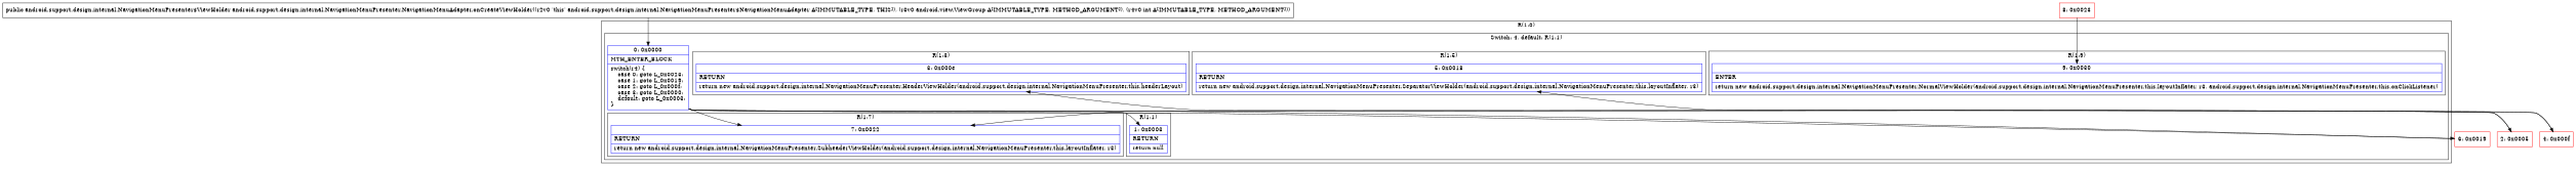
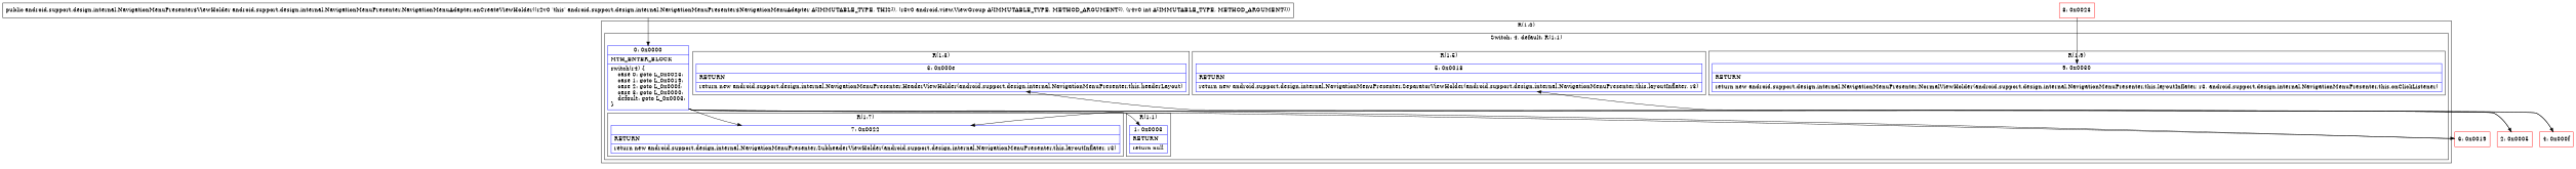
  digraph {
    node [color=blue shape=record]
-   n1 [label="{9\:\ 0x0030|ENTER\l|return new android.support.design.internal.NavigationMenuPresenter.NormalViewHolder(android.support.design.internal.NavigationMenuPresenter.this.layoutInflater, r3, android.support.design.internal.NavigationMenuPresenter.this.onClickListener)\l}"]
+   n1 [label="{9\:\ 0x0030|RETURN\l|return new android.support.design.internal.NavigationMenuPresenter.NormalViewHolder(android.support.design.internal.NavigationMenuPresenter.this.layoutInflater, r3, android.support.design.internal.NavigationMenuPresenter.this.onClickListener)\l}"]
    n2 [label="{7\:\ 0x0022|RETURN\l|return new android.support.design.internal.NavigationMenuPresenter.SubheaderViewHolder(android.support.design.internal.NavigationMenuPresenter.this.layoutInflater, r3)\l}"]
    n3 [label="{5\:\ 0x0018|RETURN\l|return new android.support.design.internal.NavigationMenuPresenter.SeparatorViewHolder(android.support.design.internal.NavigationMenuPresenter.this.layoutInflater, r3)\l}"]
    n4 [label="{3\:\ 0x000e|RETURN\l|return new android.support.design.internal.NavigationMenuPresenter.HeaderViewHolder(android.support.design.internal.NavigationMenuPresenter.this.headerLayout)\l}"]
    n5 [label="{1\:\ 0x0003|RETURN\l|return null\l}"]
    n6 [label="{0\:\ 0x0000|MTH_ENTER_BLOCK\l|switch(r4) \{\l    case 0: goto L_0x0023;\l    case 1: goto L_0x0019;\l    case 2: goto L_0x000f;\l    case 3: goto L_0x0000;\l    default: goto L_0x0003;\l\}\l}"]
    n7 [color=red label="{2\:\ 0x0005}"]
    n8 [color=red label="{4\:\ 0x000f}"]
    n9 [color=red label="{6\:\ 0x0019}"]
    n10 [color=red label="{8\:\ 0x0023}"]
    n11 [label="{public android.support.design.internal.NavigationMenuPresenter$ViewHolder android.support.design.internal.NavigationMenuPresenter.NavigationMenuAdapter.onCreateViewHolder((r2v0 'this' android.support.design.internal.NavigationMenuPresenter$NavigationMenuAdapter A[IMMUTABLE_TYPE, THIS]), (r3v0 android.view.ViewGroup A[IMMUTABLE_TYPE, METHOD_ARGUMENT]), (r4v0 int A[IMMUTABLE_TYPE, METHOD_ARGUMENT])) }" color=""]
    subgraph cluster_1 {
      label="R(1:0)"
      subgraph cluster_2 {
        label="Switch: 4, default: R(1:1)"
        n6
        subgraph cluster_3 {
          label="R(1:9)"
          n1
        }
        subgraph cluster_4 {
          label="R(1:7)"
          n2
        }
        subgraph cluster_5 {
          label="R(1:5)"
          n3
        }
        subgraph cluster_6 {
          label="R(1:3)"
          n4
        }
        subgraph cluster_7 {
          label="R(1:1)"
          n5
        }
      }
    }
    n6 -> n2
    n6 -> n5
    n6 -> n7
    n6 -> n8
    n6 -> n9
    n7 -> n4
    n8 -> n3
    n9 -> n2
    n10 -> n1
    n11 -> n6
  }
